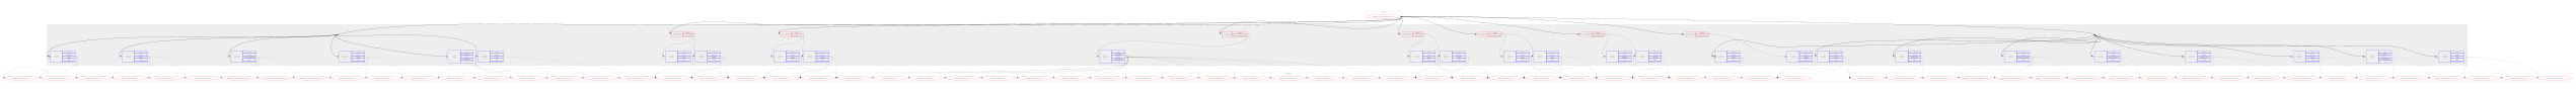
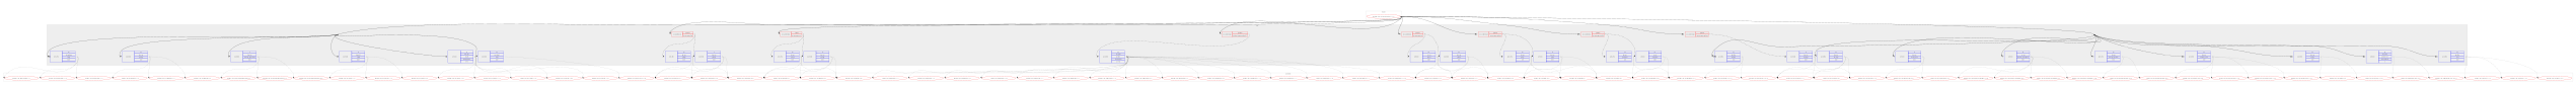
  digraph {
    compound=true
    concentrate=true
    fontname="PT Serif"
    fontsize=10
    newrank=true
    rankdir=TB
    ranksep=1.5
    node [color=red fontname="PT Serif" fontsize=10]
    edge [arrowhead=vee fontname="PT Serif" headport=w style=dotted tailport=e weight=100]
    n1 [label="portage://dev-ros/control_toolbox-1.15.0" width=4]
    n2 [color=blue label=<<TABLE BORDER="0" CELLBORDER="1" CELLSPACING="0" CELLPADDING="4" WIDTH="220"><TR><TD ROWSPAN="6" CELLPADDING="30">pack_dep</TD></TR><TR><TD WIDTH="110">no</TD></TR><TR><TD>dev-python</TD></TR><TR><TD>empy</TD></TR><TR><TD>none</TD></TR><TR><TD></TD></TR></TABLE>> shape=none]
    n3 [color=blue label=<<TABLE BORDER="0" CELLBORDER="1" CELLSPACING="0" CELLPADDING="4" WIDTH="220"><TR><TD ROWSPAN="6" CELLPADDING="30">pack_dep</TD></TR><TR><TD WIDTH="110">no</TD></TR><TR><TD>dev-ros</TD></TR><TR><TD>genmsg</TD></TR><TR><TD>none</TD></TR><TR><TD></TD></TR></TABLE>> shape=none]
    n4 [color=blue label=<<TABLE BORDER="0" CELLBORDER="1" CELLSPACING="0" CELLPADDING="4" WIDTH="220"><TR><TD ROWSPAN="6" CELLPADDING="30">pack_dep</TD></TR><TR><TD WIDTH="110">no</TD></TR><TR><TD>dev-ros</TD></TR><TR><TD>message_generation</TD></TR><TR><TD>none</TD></TR><TR><TD></TD></TR></TABLE>> shape=none]
    n5 [color=blue label=<<TABLE BORDER="0" CELLBORDER="1" CELLSPACING="0" CELLPADDING="4" WIDTH="220"><TR><TD ROWSPAN="6" CELLPADDING="30">pack_dep</TD></TR><TR><TD WIDTH="110">no</TD></TR><TR><TD>dev-util</TD></TR><TR><TD>catkin</TD></TR><TR><TD>none</TD></TR><TR><TD></TD></TR></TABLE>> shape=none]
    n6 [color=blue label=<<TABLE BORDER="0" CELLBORDER="1" CELLSPACING="0" CELLPADDING="4" WIDTH="220"><TR><TD ROWSPAN="6" CELLPADDING="30">pack_dep</TD></TR><TR><TD WIDTH="110">no</TD></TR><TR><TD>dev-util</TD></TR><TR><TD>cmake</TD></TR><TR><TD>greaterequal</TD></TR><TR><TD>3.9.6</TD></TR></TABLE>> shape=none]
    n7 [color=blue label=<<TABLE BORDER="0" CELLBORDER="1" CELLSPACING="0" CELLPADDING="4" WIDTH="220"><TR><TD ROWSPAN="6" CELLPADDING="30">pack_dep</TD></TR><TR><TD WIDTH="110">no</TD></TR><TR><TD>sys-devel</TD></TR><TR><TD>make</TD></TR><TR><TD>none</TD></TR><TR><TD></TD></TR></TABLE>> shape=none]
    n8 [color=blue label=<<TABLE BORDER="0" CELLBORDER="1" CELLSPACING="0" CELLPADDING="4" WIDTH="220"><TR><TD ROWSPAN="6" CELLPADDING="30">pack_dep</TD></TR><TR><TD WIDTH="110">no</TD></TR><TR><TD>dev-ros</TD></TR><TR><TD>geneus</TD></TR><TR><TD>none</TD></TR><TR><TD></TD></TR></TABLE>> shape=none]
    n9 [color=blue label=<<TABLE BORDER="0" CELLBORDER="1" CELLSPACING="0" CELLPADDING="4" WIDTH="220"><TR><TD ROWSPAN="6" CELLPADDING="30">pack_dep</TD></TR><TR><TD WIDTH="110">no</TD></TR><TR><TD>dev-ros</TD></TR><TR><TD>geneus</TD></TR><TR><TD>none</TD></TR><TR><TD></TD></TR></TABLE>> shape=none]
    n10 [label=<<TABLE BORDER="0" CELLBORDER="1" CELLSPACING="0" CELLPADDING="4"><TR><TD ROWSPAN="3" CELLPADDING="10">use_conditional</TD></TR><TR><TD>positive</TD></TR><TR><TD>ros_messages_eus</TD></TR></TABLE>> shape=none]
    n11 [color=blue label=<<TABLE BORDER="0" CELLBORDER="1" CELLSPACING="0" CELLPADDING="4" WIDTH="220"><TR><TD ROWSPAN="6" CELLPADDING="30">pack_dep</TD></TR><TR><TD WIDTH="110">no</TD></TR><TR><TD>dev-lang</TD></TR><TR><TD>python</TD></TR><TR><TD>greaterequal</TD></TR><TR><TD>2.7.5-r2</TD></TR></TABLE>> shape=none]
    n12 [label=<<TABLE BORDER="0" CELLBORDER="1" CELLSPACING="0" CELLPADDING="4"><TR><TD ROWSPAN="3" CELLPADDING="10">use_conditional</TD></TR><TR><TD>positive</TD></TR><TR><TD>python_targets_python2_7</TD></TR></TABLE>> shape=none]
    n13 [color=blue label=<<TABLE BORDER="0" CELLBORDER="1" CELLSPACING="0" CELLPADDING="4" WIDTH="220"><TR><TD ROWSPAN="6" CELLPADDING="30">pack_dep</TD></TR><TR><TD WIDTH="110">no</TD></TR><TR><TD>dev-ros</TD></TR><TR><TD>gencpp</TD></TR><TR><TD>none</TD></TR><TR><TD></TD></TR></TABLE>> shape=none]
    n14 [color=blue label=<<TABLE BORDER="0" CELLBORDER="1" CELLSPACING="0" CELLPADDING="4" WIDTH="220"><TR><TD ROWSPAN="6" CELLPADDING="30">pack_dep</TD></TR><TR><TD WIDTH="110">no</TD></TR><TR><TD>dev-ros</TD></TR><TR><TD>gencpp</TD></TR><TR><TD>none</TD></TR><TR><TD></TD></TR></TABLE>> shape=none]
    n15 [label=<<TABLE BORDER="0" CELLBORDER="1" CELLSPACING="0" CELLPADDING="4"><TR><TD ROWSPAN="3" CELLPADDING="10">use_conditional</TD></TR><TR><TD>positive</TD></TR><TR><TD>ros_messages_cxx</TD></TR></TABLE>> shape=none]
    n16 [color=blue label=<<TABLE BORDER="0" CELLBORDER="1" CELLSPACING="0" CELLPADDING="4" WIDTH="220"><TR><TD ROWSPAN="6" CELLPADDING="30">pack_dep</TD></TR><TR><TD WIDTH="110">no</TD></TR><TR><TD>dev-ros</TD></TR><TR><TD>genlisp</TD></TR><TR><TD>none</TD></TR><TR><TD></TD></TR></TABLE>> shape=none]
    n17 [color=blue label=<<TABLE BORDER="0" CELLBORDER="1" CELLSPACING="0" CELLPADDING="4" WIDTH="220"><TR><TD ROWSPAN="6" CELLPADDING="30">pack_dep</TD></TR><TR><TD WIDTH="110">no</TD></TR><TR><TD>dev-ros</TD></TR><TR><TD>genlisp</TD></TR><TR><TD>none</TD></TR><TR><TD></TD></TR></TABLE>> shape=none]
    n18 [label=<<TABLE BORDER="0" CELLBORDER="1" CELLSPACING="0" CELLPADDING="4"><TR><TD ROWSPAN="3" CELLPADDING="10">use_conditional</TD></TR><TR><TD>positive</TD></TR><TR><TD>ros_messages_lisp</TD></TR></TABLE>> shape=none]
    n19 [color=blue label=<<TABLE BORDER="0" CELLBORDER="1" CELLSPACING="0" CELLPADDING="4" WIDTH="220"><TR><TD ROWSPAN="6" CELLPADDING="30">pack_dep</TD></TR><TR><TD WIDTH="110">no</TD></TR><TR><TD>dev-ros</TD></TR><TR><TD>gennodejs</TD></TR><TR><TD>none</TD></TR><TR><TD></TD></TR></TABLE>> shape=none]
    n20 [color=blue label=<<TABLE BORDER="0" CELLBORDER="1" CELLSPACING="0" CELLPADDING="4" WIDTH="220"><TR><TD ROWSPAN="6" CELLPADDING="30">pack_dep</TD></TR><TR><TD WIDTH="110">no</TD></TR><TR><TD>dev-ros</TD></TR><TR><TD>gennodejs</TD></TR><TR><TD>none</TD></TR><TR><TD></TD></TR></TABLE>> shape=none]
    n21 [label=<<TABLE BORDER="0" CELLBORDER="1" CELLSPACING="0" CELLPADDING="4"><TR><TD ROWSPAN="3" CELLPADDING="10">use_conditional</TD></TR><TR><TD>positive</TD></TR><TR><TD>ros_messages_nodejs</TD></TR></TABLE>> shape=none]
    n22 [color=blue label=<<TABLE BORDER="0" CELLBORDER="1" CELLSPACING="0" CELLPADDING="4" WIDTH="220"><TR><TD ROWSPAN="6" CELLPADDING="30">pack_dep</TD></TR><TR><TD WIDTH="110">no</TD></TR><TR><TD>dev-ros</TD></TR><TR><TD>genpy</TD></TR><TR><TD>none</TD></TR><TR><TD></TD></TR></TABLE>> shape=none]
    n23 [color=blue label=<<TABLE BORDER="0" CELLBORDER="1" CELLSPACING="0" CELLPADDING="4" WIDTH="220"><TR><TD ROWSPAN="6" CELLPADDING="30">pack_dep</TD></TR><TR><TD WIDTH="110">no</TD></TR><TR><TD>dev-ros</TD></TR><TR><TD>genpy</TD></TR><TR><TD>none</TD></TR><TR><TD></TD></TR></TABLE>> shape=none]
    n24 [label=<<TABLE BORDER="0" CELLBORDER="1" CELLSPACING="0" CELLPADDING="4"><TR><TD ROWSPAN="3" CELLPADDING="10">use_conditional</TD></TR><TR><TD>positive</TD></TR><TR><TD>ros_messages_python</TD></TR></TABLE>> shape=none]
    n25 [color=blue label=<<TABLE BORDER="0" CELLBORDER="1" CELLSPACING="0" CELLPADDING="4" WIDTH="220"><TR><TD ROWSPAN="6" CELLPADDING="30">pack_dep</TD></TR><TR><TD WIDTH="110">no</TD></TR><TR><TD>dev-ros</TD></TR><TR><TD>std_msgs</TD></TR><TR><TD>none</TD></TR><TR><TD></TD></TR></TABLE>> shape=none]
    n26 [label=<<TABLE BORDER="0" CELLBORDER="1" CELLSPACING="0" CELLPADDING="4"><TR><TD ROWSPAN="3" CELLPADDING="10">use_conditional</TD></TR><TR><TD>positive</TD></TR><TR><TD>ros_messages_python</TD></TR></TABLE>> shape=none]
    n27 [color=blue label=<<TABLE BORDER="0" CELLBORDER="1" CELLSPACING="0" CELLPADDING="4" WIDTH="220"><TR><TD ROWSPAN="6" CELLPADDING="30">pack_dep</TD></TR><TR><TD WIDTH="110">no</TD></TR><TR><TD>dev-lang</TD></TR><TR><TD>python-exec</TD></TR><TR><TD>greaterequal</TD></TR><TR><TD>2</TD></TR></TABLE>> shape=none]
    n28 [color=blue label=<<TABLE BORDER="0" CELLBORDER="1" CELLSPACING="0" CELLPADDING="4" WIDTH="220"><TR><TD ROWSPAN="6" CELLPADDING="30">pack_dep</TD></TR><TR><TD WIDTH="110">no</TD></TR><TR><TD>dev-libs</TD></TR><TR><TD>boost</TD></TR><TR><TD>none</TD></TR><TR><TD></TD></TR></TABLE>> shape=none]
    n29 [color=blue label=<<TABLE BORDER="0" CELLBORDER="1" CELLSPACING="0" CELLPADDING="4" WIDTH="220"><TR><TD ROWSPAN="6" CELLPADDING="30">pack_dep</TD></TR><TR><TD WIDTH="110">no</TD></TR><TR><TD>dev-libs</TD></TR><TR><TD>tinyxml</TD></TR><TR><TD>none</TD></TR><TR><TD></TD></TR></TABLE>> shape=none]
    n30 [color=blue label=<<TABLE BORDER="0" CELLBORDER="1" CELLSPACING="0" CELLPADDING="4" WIDTH="220"><TR><TD ROWSPAN="6" CELLPADDING="30">pack_dep</TD></TR><TR><TD WIDTH="110">no</TD></TR><TR><TD>dev-ros</TD></TR><TR><TD>control_msgs</TD></TR><TR><TD>none</TD></TR><TR><TD></TD></TR></TABLE>> shape=none]
    n31 [color=blue label=<<TABLE BORDER="0" CELLBORDER="1" CELLSPACING="0" CELLPADDING="4" WIDTH="220"><TR><TD ROWSPAN="6" CELLPADDING="30">pack_dep</TD></TR><TR><TD WIDTH="110">no</TD></TR><TR><TD>dev-ros</TD></TR><TR><TD>dynamic_reconfigure</TD></TR><TR><TD>none</TD></TR><TR><TD></TD></TR></TABLE>> shape=none]
    n32 [color=blue label=<<TABLE BORDER="0" CELLBORDER="1" CELLSPACING="0" CELLPADDING="4" WIDTH="220"><TR><TD ROWSPAN="6" CELLPADDING="30">pack_dep</TD></TR><TR><TD WIDTH="110">no</TD></TR><TR><TD>dev-ros</TD></TR><TR><TD>message_runtime</TD></TR><TR><TD>none</TD></TR><TR><TD></TD></TR></TABLE>> shape=none]
    n33 [color=blue label=<<TABLE BORDER="0" CELLBORDER="1" CELLSPACING="0" CELLPADDING="4" WIDTH="220"><TR><TD ROWSPAN="6" CELLPADDING="30">pack_dep</TD></TR><TR><TD WIDTH="110">no</TD></TR><TR><TD>dev-ros</TD></TR><TR><TD>realtime_tools</TD></TR><TR><TD>none</TD></TR><TR><TD></TD></TR></TABLE>> shape=none]
    n34 [color=blue label=<<TABLE BORDER="0" CELLBORDER="1" CELLSPACING="0" CELLPADDING="4" WIDTH="220"><TR><TD ROWSPAN="6" CELLPADDING="30">pack_dep</TD></TR><TR><TD WIDTH="110">no</TD></TR><TR><TD>dev-ros</TD></TR><TR><TD>roscpp</TD></TR><TR><TD>none</TD></TR><TR><TD></TD></TR></TABLE>> shape=none]
    n35 [color=blue label=<<TABLE BORDER="0" CELLBORDER="1" CELLSPACING="0" CELLPADDING="4" WIDTH="220"><TR><TD ROWSPAN="6" CELLPADDING="30">pack_dep</TD></TR><TR><TD WIDTH="110">no</TD></TR><TR><TD>dev-ros</TD></TR><TR><TD>std_msgs</TD></TR><TR><TD>none</TD></TR><TR><TD></TD></TR></TABLE>> shape=none]
    n36 [label="portage://dev-python/empy-3.3-r1" width=4]
    n37 [label="portage://dev-python/empy-3.3.2" width=4]
    n38 [label="portage://dev-python/empy-3.3.3" width=4]
    n39 [label="portage://dev-ros/genmsg-0.5.11" width=4]
    n40 [label="portage://dev-ros/genmsg-0.5.12" width=4]
    n41 [label="portage://dev-ros/genmsg-9999" width=4]
    n42 [label="portage://dev-ros/message_generation-0.3.0" width=4]
    n43 [label="portage://dev-ros/message_generation-0.4.0" width=4]
    n44 [label="portage://dev-ros/message_generation-9999" width=4]
    n45 [label="portage://dev-util/catkin-0.7.14" width=4]
    n46 [label="portage://dev-util/catkin-0.7.17" width=4]
    n47 [label="portage://dev-util/catkin-9999" width=4]
    n48 [label="portage://dev-util/cmake-3.13.5" width=4]
    n49 [label="portage://dev-util/cmake-3.14.6" width=4]
    n50 [label="portage://dev-util/cmake-3.14.7" width=4]
    n51 [label="portage://dev-util/cmake-3.15.4" width=4]
    n52 [label="portage://dev-util/cmake-3.15.5" width=4]
    n53 [label="portage://sys-devel/make-4.2.1-r4" width=4]
    n54 [label="portage://dev-lang/python-2.7.15" width=4]
    n55 [label="portage://dev-lang/python-2.7.16" width=4]
    n56 [label="portage://dev-lang/python-2.7.17" width=4]
    n57 [label="portage://dev-lang/python-3.5.5" width=4]
    n58 [label="portage://dev-lang/python-3.5.7" width=4]
    n59 [label="portage://dev-lang/python-3.5.9" width=4]
    n60 [label="portage://dev-lang/python-3.6.5" width=4]
    n61 [label="portage://dev-lang/python-3.6.8" width=4]
    n62 [label="portage://dev-lang/python-3.6.9" width=4]
    n63 [label="portage://dev-lang/python-3.7.2" width=4]
    n64 [label="portage://dev-lang/python-3.7.3" width=4]
    n65 [label="portage://dev-lang/python-3.7.4-r1" width=4]
    n66 [label="portage://dev-lang/python-3.7.5" width=4]
    n67 [label="portage://dev-lang/python-3.7.5-r1" width=4]
    n68 [label="portage://dev-lang/python-3.8.0" width=4]
    n69 [label="portage://dev-ros/gencpp-0.6.0" width=4]
    n70 [label="portage://dev-ros/gencpp-0.6.2" width=4]
    n71 [label="portage://dev-ros/gencpp-9999" width=4]
    n72 [label="portage://dev-ros/geneus-2.2.5" width=4]
    n73 [label="portage://dev-ros/geneus-2.2.6" width=4]
    n74 [label="portage://dev-ros/geneus-9999" width=4]
    n75 [label="portage://dev-ros/genlisp-0.4.16" width=4]
    n76 [label="portage://dev-ros/genlisp-0.4.17" width=4]
    n77 [label="portage://dev-ros/genlisp-9999" width=4]
    n78 [label="portage://dev-ros/gennodejs-2.0.1" width=4]
    n79 [label="portage://dev-ros/gennodejs-9999" width=4]
    n80 [label="portage://dev-ros/genpy-0.6.7" width=4]
    n81 [label="portage://dev-ros/genpy-0.6.8" width=4]
    n82 [label="portage://dev-ros/genpy-9999" width=4]
    n83 [label="portage://dev-ros/std_msgs-0.5.11" width=4]
    n84 [label="portage://dev-ros/std_msgs-0.5.12" width=4]
+   n85 [label="portage://dev-ros/std_msgs-9999" width=4]
    n86 [label="portage://dev-lang/python-exec-2.4.6-r1" width=4]
    n87 [label="portage://dev-lang/python-exec-9999" width=4]
    n88 [label="portage://dev-libs/tinyxml-2.6.2-r2" width=4]
    n89 [label="portage://dev-libs/tinyxml-2.6.2-r3" width=4]
    n90 [label="portage://dev-libs/boost-1.65.0" width=4]
    n91 [label="portage://dev-libs/boost-1.70.0" width=4]
    n92 [label="portage://dev-libs/boost-1.71.0" width=4]
    n93 [label="portage://dev-ros/control_msgs-1.4.0" width=4]
    n94 [label="portage://dev-ros/control_msgs-9999" width=4]
    n95 [label="portage://dev-ros/dynamic_reconfigure-1.5.48" width=4]
    n96 [label="portage://dev-ros/dynamic_reconfigure-1.5.49" width=4]
    n97 [label="portage://dev-ros/dynamic_reconfigure-1.6.0" width=4]
    n98 [label="portage://dev-ros/dynamic_reconfigure-9999" width=4]
    n99 [label="portage://dev-ros/message_runtime-0.4.12" width=4]
    n100 [label="portage://dev-ros/message_runtime-9999" width=4]
    n101 [label="portage://dev-ros/realtime_tools-1.10.0" width=4]
    n102 [label="portage://dev-ros/realtime_tools-1.11.0" width=4]
    n103 [label="portage://dev-ros/realtime_tools-1.12.0" width=4]
    n104 [label="portage://dev-ros/realtime_tools-9999" width=4]
    n105 [label="portage://dev-ros/roscpp-1.14.3-r1" width=4]
    n106 [label="portage://dev-ros/roscpp-9999" width=4]
    subgraph cluster_1 {
      color=gray
      label=<<i>ebuild</i>>
      rank=same
      n1
    }
    subgraph cluster_2 {
      color=gray
      label=<<i>dependencies</i>>
      subgraph cluster_3 {
        color=gray
        fillcolor="#eeeeee"
        label=<<i>compile</i>>
        style=filled
        subgraph sub_4 {
          color=gray
          fillcolor="#eeeeee"
          label=<<i>compile</i>>
          style=filled
          n2
        }
        subgraph sub_5 {
          color=gray
          fillcolor="#eeeeee"
          label=<<i>compile</i>>
          style=filled
          n3
        }
        subgraph sub_6 {
          color=gray
          fillcolor="#eeeeee"
          label=<<i>compile</i>>
          style=filled
          n4
        }
        subgraph sub_7 {
          color=gray
          fillcolor="#eeeeee"
          label=<<i>compile</i>>
          style=filled
          n5
        }
        subgraph sub_8 {
          color=gray
          fillcolor="#eeeeee"
          label=<<i>compile</i>>
          style=filled
          n6
        }
        subgraph sub_9 {
          color=gray
          fillcolor="#eeeeee"
          label=<<i>compile</i>>
          style=filled
          n7
        }
      }
      subgraph cluster_10 {
        color=gray
        fillcolor="#eeeeee"
        label=<<i>compile and run</i>>
        style=filled
        subgraph sub_11 {
          color=gray
          fillcolor="#eeeeee"
          label=<<i>compile and run</i>>
          style=filled
          n10
          subgraph sub_12 {
            color=gray
            fillcolor="#eeeeee"
            label=<<i>compile and run</i>>
            style=filled
            n8
          }
          subgraph sub_13 {
            color=gray
            fillcolor="#eeeeee"
            label=<<i>compile and run</i>>
            style=filled
            n9
          }
        }
        subgraph sub_14 {
          color=gray
          fillcolor="#eeeeee"
          label=<<i>compile and run</i>>
          style=filled
          n12
          subgraph sub_15 {
            color=gray
            fillcolor="#eeeeee"
            label=<<i>compile and run</i>>
            style=filled
            n11
          }
        }
        subgraph sub_16 {
          color=gray
          fillcolor="#eeeeee"
          label=<<i>compile and run</i>>
          style=filled
          n15
          subgraph sub_17 {
            color=gray
            fillcolor="#eeeeee"
            label=<<i>compile and run</i>>
            style=filled
            n13
          }
          subgraph sub_18 {
            color=gray
            fillcolor="#eeeeee"
            label=<<i>compile and run</i>>
            style=filled
            n14
          }
        }
        subgraph sub_19 {
          color=gray
          fillcolor="#eeeeee"
          label=<<i>compile and run</i>>
          style=filled
          n18
          subgraph sub_20 {
            color=gray
            fillcolor="#eeeeee"
            label=<<i>compile and run</i>>
            style=filled
            n16
          }
          subgraph sub_21 {
            color=gray
            fillcolor="#eeeeee"
            label=<<i>compile and run</i>>
            style=filled
            n17
          }
        }
        subgraph sub_22 {
          color=gray
          fillcolor="#eeeeee"
          label=<<i>compile and run</i>>
          style=filled
          n21
          subgraph sub_23 {
            color=gray
            fillcolor="#eeeeee"
            label=<<i>compile and run</i>>
            style=filled
            n19
          }
          subgraph sub_24 {
            color=gray
            fillcolor="#eeeeee"
            label=<<i>compile and run</i>>
            style=filled
            n20
          }
        }
        subgraph sub_25 {
          color=gray
          fillcolor="#eeeeee"
          label=<<i>compile and run</i>>
          style=filled
          n24
          subgraph sub_26 {
            color=gray
            fillcolor="#eeeeee"
            label=<<i>compile and run</i>>
            style=filled
            n22
          }
          subgraph sub_27 {
            color=gray
            fillcolor="#eeeeee"
            label=<<i>compile and run</i>>
            style=filled
            n23
          }
        }
        subgraph sub_28 {
          color=gray
          fillcolor="#eeeeee"
          label=<<i>compile and run</i>>
          style=filled
          n26
          subgraph sub_29 {
            color=gray
            fillcolor="#eeeeee"
            label=<<i>compile and run</i>>
            style=filled
            n25
          }
        }
        subgraph sub_30 {
          color=gray
          fillcolor="#eeeeee"
          label=<<i>compile and run</i>>
          style=filled
          n27
        }
        subgraph sub_31 {
          color=gray
          fillcolor="#eeeeee"
          label=<<i>compile and run</i>>
          style=filled
          n28
        }
        subgraph sub_32 {
          color=gray
          fillcolor="#eeeeee"
          label=<<i>compile and run</i>>
          style=filled
          n29
        }
        subgraph sub_33 {
          color=gray
          fillcolor="#eeeeee"
          label=<<i>compile and run</i>>
          style=filled
          n30
        }
        subgraph sub_34 {
          color=gray
          fillcolor="#eeeeee"
          label=<<i>compile and run</i>>
          style=filled
          n31
        }
        subgraph sub_35 {
          color=gray
          fillcolor="#eeeeee"
          label=<<i>compile and run</i>>
          style=filled
          n32
        }
        subgraph sub_36 {
          color=gray
          fillcolor="#eeeeee"
          label=<<i>compile and run</i>>
          style=filled
          n33
        }
        subgraph sub_37 {
          color=gray
          fillcolor="#eeeeee"
          label=<<i>compile and run</i>>
          style=filled
          n34
        }
        subgraph sub_38 {
          color=gray
          fillcolor="#eeeeee"
          label=<<i>compile and run</i>>
          style=filled
          n35
        }
      }
      subgraph cluster_39 {
        color=gray
        fillcolor="#eeeeee"
        label=<<i>run</i>>
        style=filled
      }
    }
    subgraph cluster_40 {
      color=gray
      label=<<i>candidates</i>>
      rank=same
      subgraph sub_41 {
        color=black
        label=<<i>candidates</i>>
        nodesep=1
        rank=same
        n36
        n37
        n38
      }
      subgraph sub_42 {
        color=black
        label=<<i>candidates</i>>
        nodesep=1
        rank=same
        n39
        n40
        n41
      }
      subgraph sub_43 {
        color=black
        label=<<i>candidates</i>>
        nodesep=1
        rank=same
        n42
        n43
        n44
      }
      subgraph sub_44 {
        color=black
        label=<<i>candidates</i>>
        nodesep=1
        rank=same
        n45
        n46
        n47
      }
      subgraph sub_45 {
        color=black
        label=<<i>candidates</i>>
        nodesep=1
        rank=same
        n48
        n49
        n50
        n51
        n52
      }
      subgraph sub_46 {
        color=black
        label=<<i>candidates</i>>
        nodesep=1
        rank=same
        n53
      }
      subgraph sub_47 {
        color=black
        label=<<i>candidates</i>>
        nodesep=1
        rank=same
        n54
        n55
        n56
        n57
        n58
        n59
        n60
        n61
        n62
        n63
        n64
        n65
        n66
        n67
        n68
      }
      subgraph sub_48 {
        color=black
        label=<<i>candidates</i>>
        nodesep=1
        rank=same
        n69
        n70
        n71
      }
      subgraph sub_49 {
        color=black
        label=<<i>candidates</i>>
        nodesep=1
        rank=same
        n69
        n70
        n71
      }
      subgraph sub_50 {
        color=black
        label=<<i>candidates</i>>
        nodesep=1
        rank=same
        n72
        n73
        n74
      }
      subgraph sub_51 {
        color=black
        label=<<i>candidates</i>>
        nodesep=1
        rank=same
        n72
        n73
        n74
      }
      subgraph sub_52 {
        color=black
        label=<<i>candidates</i>>
        nodesep=1
        rank=same
        n75
        n76
        n77
      }
      subgraph sub_53 {
        color=black
        label=<<i>candidates</i>>
        nodesep=1
        rank=same
        n75
        n76
        n77
      }
      subgraph sub_54 {
        color=black
        label=<<i>candidates</i>>
        nodesep=1
        rank=same
        n78
        n79
      }
      subgraph sub_55 {
        color=black
        label=<<i>candidates</i>>
        nodesep=1
        rank=same
        n78
        n79
      }
      subgraph sub_56 {
        color=black
        label=<<i>candidates</i>>
        nodesep=1
        rank=same
        n80
        n81
        n82
      }
      subgraph sub_57 {
        color=black
        label=<<i>candidates</i>>
        nodesep=1
        rank=same
        n80
        n81
        n82
      }
      subgraph sub_58 {
        color=black
        label=<<i>candidates</i>>
        nodesep=1
        rank=same
        n83
        n84
+       n85
      }
      subgraph sub_59 {
        color=black
        label=<<i>candidates</i>>
        nodesep=1
        rank=same
        n86
        n87
      }
      subgraph sub_60 {
        color=black
        label=<<i>candidates</i>>
        nodesep=1
        rank=same
        n88
        n89
      }
      subgraph sub_61 {
        color=black
        label=<<i>candidates</i>>
        nodesep=1
        rank=same
        n90
        n91
        n92
      }
      subgraph sub_62 {
        color=black
        label=<<i>candidates</i>>
        nodesep=1
        rank=same
        n83
        n84
+       n85
      }
      subgraph sub_63 {
        color=black
        label=<<i>candidates</i>>
        nodesep=1
        rank=same
        n93
        n94
      }
      subgraph sub_64 {
        color=black
        label=<<i>candidates</i>>
        nodesep=1
        rank=same
        n95
        n96
        n97
        n98
      }
      subgraph sub_65 {
        color=black
        label=<<i>candidates</i>>
        nodesep=1
        rank=same
        n99
        n100
      }
      subgraph sub_66 {
        color=black
        label=<<i>candidates</i>>
        nodesep=1
        rank=same
        n101
        n102
        n103
        n104
      }
      subgraph sub_67 {
        color=black
        label=<<i>candidates</i>>
        nodesep=1
        rank=same
        n105
        n106
      }
    }
    n1 -> n2 [style=solid weight=20]
    n1 -> n3 [style=solid weight=20]
    n1 -> n4 [style=solid weight=20]
    n1 -> n5 [style=solid weight=20]
    n1 -> n6 [style=solid weight=20]
    n1 -> n7 [style=solid weight=20]
    n1 -> n10 [arrowhead=odotvee style=solid weight=20]
    n1 -> n12 [arrowhead=odotvee style=solid weight=20]
    n1 -> n15 [arrowhead=odotvee style=solid weight=20]
    n1 -> n18 [arrowhead=odotvee style=solid weight=20]
    n1 -> n21 [arrowhead=odotvee style=solid weight=20]
    n1 -> n24 [arrowhead=odotvee style=solid weight=20]
    n1 -> n26 [arrowhead=odotvee style=solid weight=20]
    n1 -> n27 [arrowhead=odotvee style=solid weight=20]
    n1 -> n28 [arrowhead=odotvee style=solid weight=20]
    n1 -> n29 [arrowhead=odotvee style=solid weight=20]
    n1 -> n30 [arrowhead=odotvee style=solid weight=20]
    n1 -> n31 [arrowhead=odotvee style=solid weight=20]
    n1 -> n32 [arrowhead=odotvee style=solid weight=20]
    n1 -> n33 [arrowhead=odotvee style=solid weight=20]
    n1 -> n34 [arrowhead=odotvee style=solid weight=20]
    n1 -> n35 [arrowhead=odotvee style=solid weight=20]
    n2 -> n36
    n2 -> n37
    n2 -> n38
    n3 -> n39
    n3 -> n40
    n3 -> n41
    n4 -> n42
    n4 -> n43
    n4 -> n44
    n5 -> n45
    n5 -> n46
    n5 -> n47
    n6 -> n48
    n6 -> n49
    n6 -> n50
    n6 -> n51
    n6 -> n52
    n7 -> n53
    n8 -> n72
    n8 -> n73
    n8 -> n74
    n9 -> n72
    n9 -> n73
    n9 -> n74
    n10 -> n8 [style=dashed weight=20]
    n10 -> n9 [style=dashed weight=20]
    n11 -> n54
    n11 -> n55
    n11 -> n56
    n11 -> n57
    n11 -> n58
    n11 -> n59
    n11 -> n60
    n11 -> n61
    n11 -> n62
    n11 -> n63
    n11 -> n64
    n11 -> n65
    n11 -> n66
    n11 -> n67
    n11 -> n68
    n12 -> n11 [style=dashed weight=20]
    n13 -> n69
    n13 -> n70
    n13 -> n71
    n14 -> n69
    n14 -> n70
    n14 -> n71
    n15 -> n13 [style=dashed weight=20]
    n15 -> n14 [style=dashed weight=20]
    n16 -> n75
    n16 -> n76
    n16 -> n77
    n17 -> n75
    n17 -> n76
    n17 -> n77
    n18 -> n16 [style=dashed weight=20]
    n18 -> n17 [style=dashed weight=20]
    n19 -> n78
    n19 -> n79
    n20 -> n78
    n20 -> n79
    n21 -> n19 [style=dashed weight=20]
    n21 -> n20 [style=dashed weight=20]
    n22 -> n80
    n22 -> n81
    n22 -> n82
    n23 -> n80
    n23 -> n81
    n23 -> n82
    n24 -> n22 [style=dashed weight=20]
    n24 -> n23 [style=dashed weight=20]
    n25 -> n83
    n25 -> n84
+   n25 -> n85
    n26 -> n25 [style=dashed weight=20]
    n27 -> n86
    n27 -> n87
    n28 -> n90
    n28 -> n91
    n28 -> n92
    n29 -> n88
    n29 -> n89
    n30 -> n93
    n30 -> n94
    n31 -> n95
    n31 -> n96
    n31 -> n97
    n31 -> n98
    n32 -> n99
    n32 -> n100
    n33 -> n101
    n33 -> n102
    n33 -> n103
    n33 -> n104
    n34 -> n105
    n34 -> n106
    n35 -> n83
    n35 -> n84
+   n35 -> n85
  }
